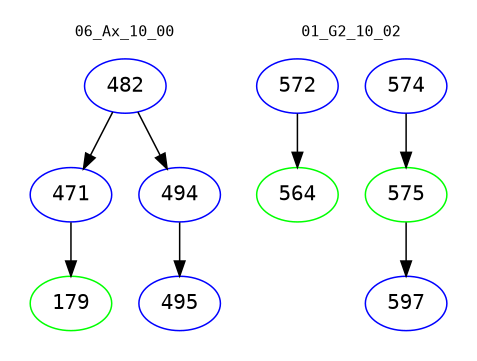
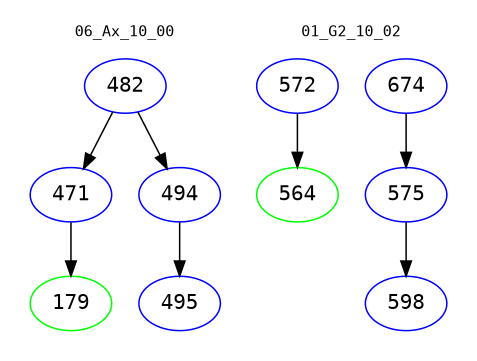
  digraph {
    fontname="DejaVu Sans Mono"
    node [color=blue fontname="DejaVu Sans Mono"]
    edge [color=black fontname="DejaVu Sans Mono"]
    n1 [label=482]
    n2 [label=471]
    n3 [label=494]
    n4 [color=green label=179]
    n5 [label=495]
-   n6 [label=574]
+   n6 [label=674]
    n7 [label=572]
-   n8 [color=green label=575]
+   n8 [label=575]
    n9 [color=green label=564]
-   n10 [label=597]
+   n10 [label=598]
    subgraph cluster_1 {
      color=white
      fontsize=10
      label="06_Ax_10_00"
      n1
      n2
      n3
      n4
      n5
    }
    subgraph cluster_2 {
      color=white
      fontsize=10
      label="01_G2_10_02"
      n6
      n7
      n8
      n9
      n10
    }
    n1 -> n2
    n1 -> n3
    n2 -> n4
    n3 -> n5
    n6 -> n8
    n7 -> n9
    n8 -> n10
  }
